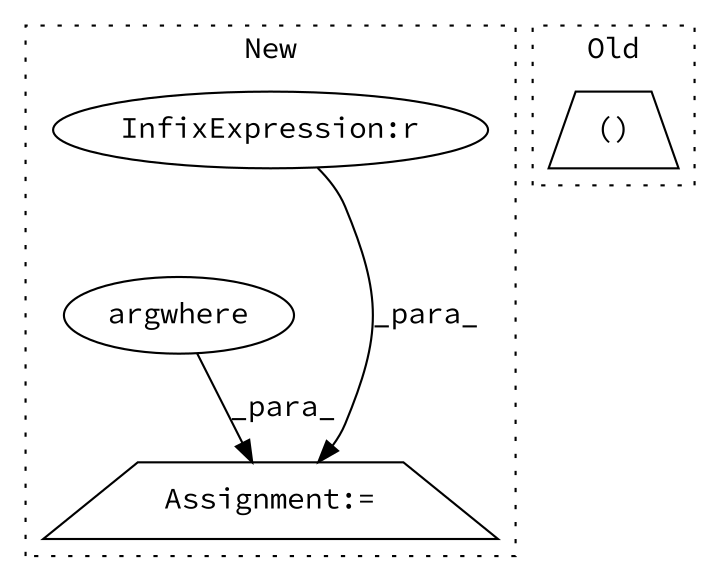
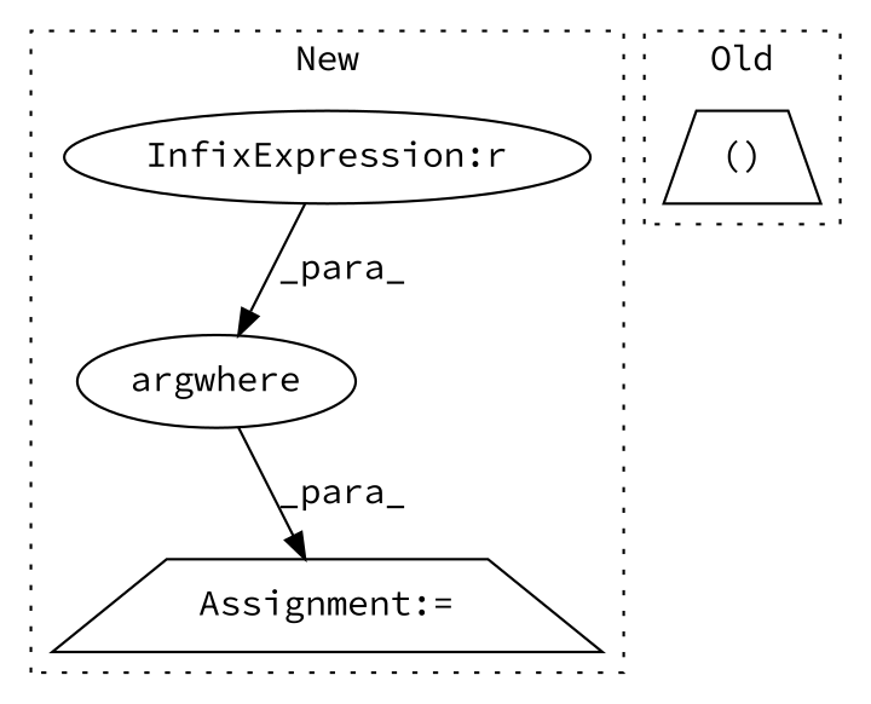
  digraph {
    fontname="Source Code Pro"
    node [shape=ellipse fontname="Source Code Pro"]
    edge [fontname="Source Code Pro"]
    n1 [a=32 l="9,1" label=argwhere s="577,594"]
    n2 [a=7 l=1 label="Assignment:=" s=777 shape=trapezium]
    n3 [a=27 l=4 label="InfixExpression:r" s=588]
    n4 [a=106 l=19 label="()" s=380 shape=trapezium]
    subgraph cluster_1 {
      label=New
      style=dotted
      n1
      n2
      n3
    }
    subgraph cluster_2 {
      label=Old
      style=dotted
      n4
    }
    n1 -> n2 [label=_para_]
-   n3 -> n2 [label=_para_]
+   n3 -> n1 [label=_para_]
  }
